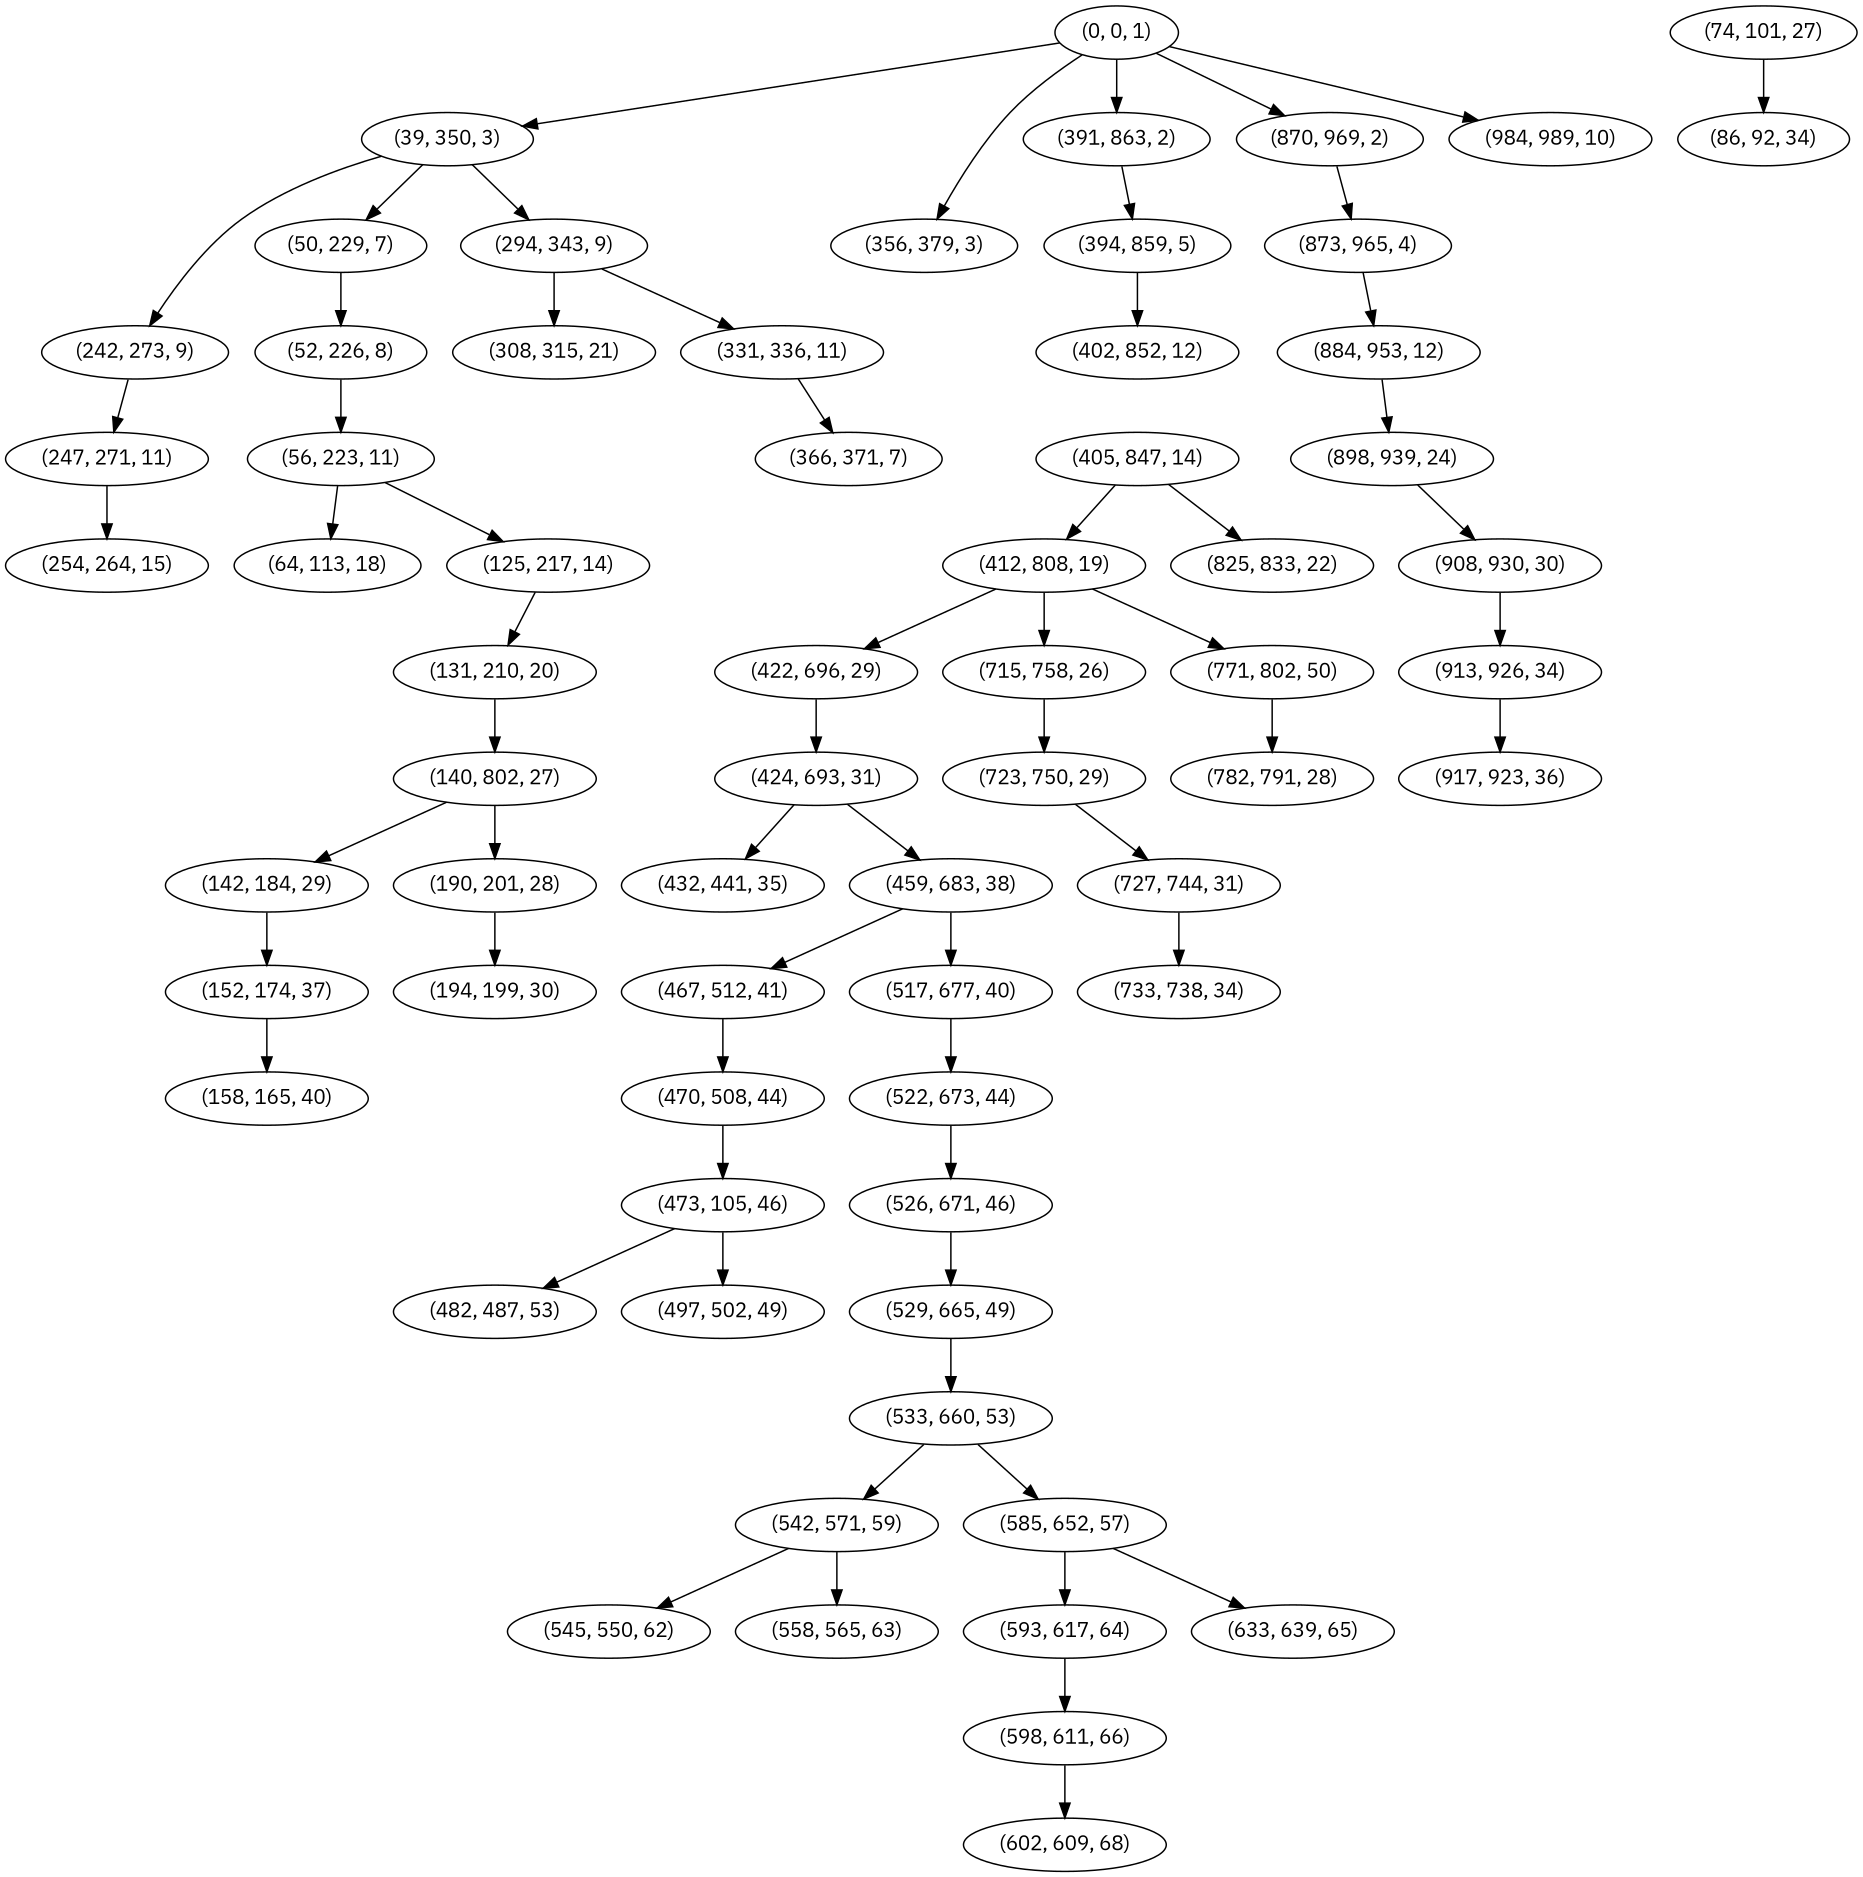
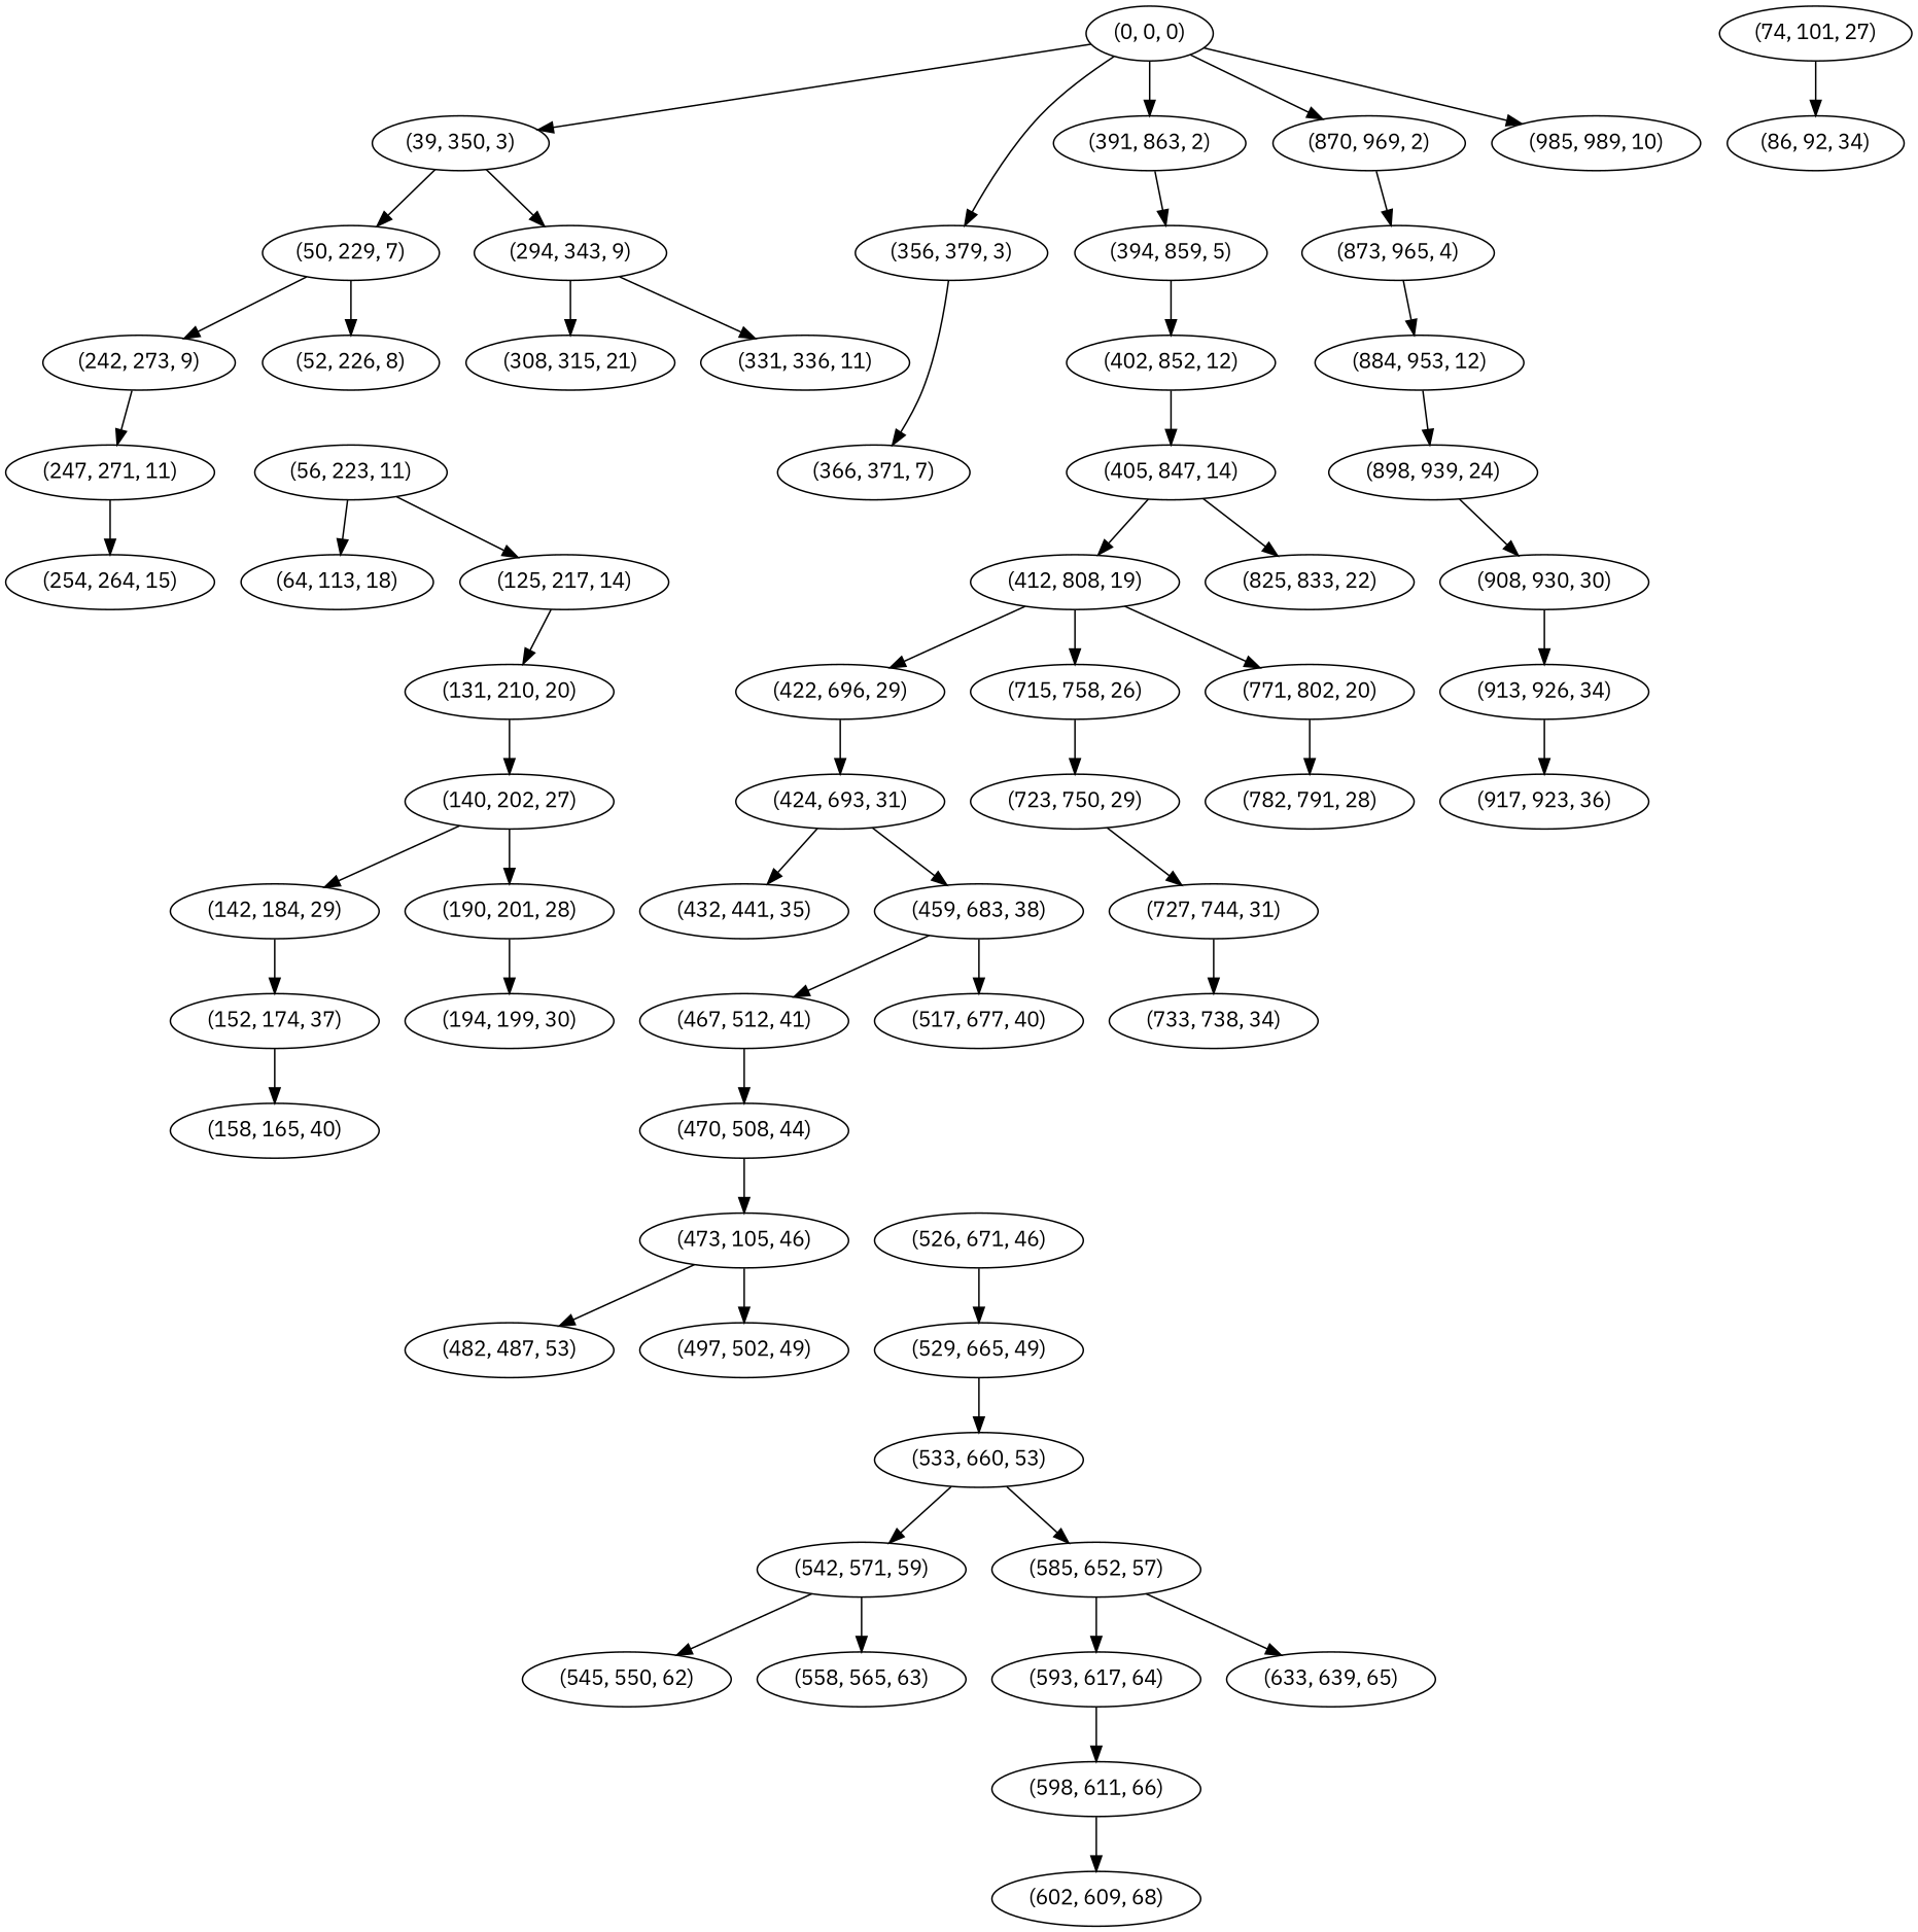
  digraph {
    fontname="IBM Plex Sans"
    node [fontname="IBM Plex Sans"]
    edge [fontname="IBM Plex Sans"]
-   "(0, 0, 0)" [label="(0, 0, 1)"]
+   "(0, 0, 0)"
    "(39, 350, 3)"
    "(356, 379, 3)"
    "(391, 863, 2)"
    "(870, 969, 2)"
-   "(984, 989, 10)"
+   "(984, 989, 10)" [label="(985, 989, 10)"]
    "(50, 229, 7)"
    "(242, 273, 9)"
    "(294, 343, 9)"
    "(366, 371, 7)"
    "(394, 859, 5)"
    "(873, 965, 4)"
    "(52, 226, 8)"
    "(247, 271, 11)"
    "(308, 315, 21)"
    "(331, 336, 11)"
    "(56, 223, 11)"
    "(64, 113, 18)"
    "(125, 217, 14)"
    "(131, 210, 20)"
    "(74, 101, 27)"
    "(86, 92, 34)"
-   "(140, 202, 27)" [label="(140, 802, 27)"]
+   "(140, 202, 27)"
    "(142, 184, 29)"
    "(190, 201, 28)"
    "(152, 174, 37)"
    "(194, 199, 30)"
    "(158, 165, 40)"
    "(254, 264, 15)"
    "(402, 852, 12)"
    "(405, 847, 14)"
    "(412, 808, 19)"
    "(825, 833, 22)"
    "(422, 696, 29)"
    "(715, 758, 26)"
-   "(771, 802, 20)" [label="(771, 802, 50)"]
+   "(771, 802, 20)"
    "(424, 693, 31)"
    "(723, 750, 29)"
    "(782, 791, 28)"
    "(432, 441, 35)"
    "(459, 683, 38)"
    "(467, 512, 41)"
    "(517, 677, 40)"
    "(470, 508, 44)"
-   "(522, 673, 44)"
    n46 [label="(473, 105, 46)"]
    "(482, 487, 53)"
    "(497, 502, 49)"
    "(526, 671, 46)"
    "(529, 665, 49)"
    "(533, 660, 53)"
    "(542, 571, 59)"
    "(585, 652, 57)"
    "(545, 550, 62)"
    "(558, 565, 63)"
    "(593, 617, 64)"
    "(633, 639, 65)"
    "(598, 611, 66)"
    "(602, 609, 68)"
    "(727, 744, 31)"
    "(733, 738, 34)"
    "(884, 953, 12)"
    "(898, 939, 24)"
    "(908, 930, 30)"
    "(913, 926, 34)"
    "(917, 923, 36)"
    "(0, 0, 0)" -> "(39, 350, 3)"
    "(0, 0, 0)" -> "(356, 379, 3)"
    "(0, 0, 0)" -> "(391, 863, 2)"
    "(0, 0, 0)" -> "(870, 969, 2)"
    "(0, 0, 0)" -> "(984, 989, 10)"
    "(39, 350, 3)" -> "(50, 229, 7)"
-   "(39, 350, 3)" -> "(242, 273, 9)"
+   "(50, 229, 7)" -> "(242, 273, 9)"
    "(39, 350, 3)" -> "(294, 343, 9)"
-   "(331, 336, 11)" -> "(366, 371, 7)"
+   "(356, 379, 3)" -> "(366, 371, 7)"
    "(391, 863, 2)" -> "(394, 859, 5)"
    "(870, 969, 2)" -> "(873, 965, 4)"
    "(50, 229, 7)" -> "(52, 226, 8)"
    "(242, 273, 9)" -> "(247, 271, 11)"
    "(294, 343, 9)" -> "(308, 315, 21)"
    "(294, 343, 9)" -> "(331, 336, 11)"
    "(394, 859, 5)" -> "(402, 852, 12)"
    "(873, 965, 4)" -> "(884, 953, 12)"
-   "(52, 226, 8)" -> "(56, 223, 11)"
    "(247, 271, 11)" -> "(254, 264, 15)"
    "(56, 223, 11)" -> "(64, 113, 18)"
    "(56, 223, 11)" -> "(125, 217, 14)"
    "(125, 217, 14)" -> "(131, 210, 20)"
    "(131, 210, 20)" -> "(140, 202, 27)"
    "(74, 101, 27)" -> "(86, 92, 34)"
    "(140, 202, 27)" -> "(142, 184, 29)"
    "(140, 202, 27)" -> "(190, 201, 28)"
    "(142, 184, 29)" -> "(152, 174, 37)"
    "(190, 201, 28)" -> "(194, 199, 30)"
    "(152, 174, 37)" -> "(158, 165, 40)"
+   "(402, 852, 12)" -> "(405, 847, 14)"
    "(405, 847, 14)" -> "(412, 808, 19)"
    "(405, 847, 14)" -> "(825, 833, 22)"
    "(412, 808, 19)" -> "(422, 696, 29)"
    "(412, 808, 19)" -> "(715, 758, 26)"
    "(412, 808, 19)" -> "(771, 802, 20)"
    "(422, 696, 29)" -> "(424, 693, 31)"
    "(715, 758, 26)" -> "(723, 750, 29)"
    "(771, 802, 20)" -> "(782, 791, 28)"
    "(424, 693, 31)" -> "(432, 441, 35)"
    "(424, 693, 31)" -> "(459, 683, 38)"
    "(723, 750, 29)" -> "(727, 744, 31)"
    "(459, 683, 38)" -> "(467, 512, 41)"
    "(459, 683, 38)" -> "(517, 677, 40)"
    "(467, 512, 41)" -> "(470, 508, 44)"
-   "(517, 677, 40)" -> "(522, 673, 44)"
    "(470, 508, 44)" -> n46
-   "(522, 673, 44)" -> "(526, 671, 46)"
    n46 -> "(482, 487, 53)"
    n46 -> "(497, 502, 49)"
    "(526, 671, 46)" -> "(529, 665, 49)"
    "(529, 665, 49)" -> "(533, 660, 53)"
    "(533, 660, 53)" -> "(542, 571, 59)"
    "(533, 660, 53)" -> "(585, 652, 57)"
    "(542, 571, 59)" -> "(545, 550, 62)"
    "(542, 571, 59)" -> "(558, 565, 63)"
    "(585, 652, 57)" -> "(593, 617, 64)"
    "(585, 652, 57)" -> "(633, 639, 65)"
    "(593, 617, 64)" -> "(598, 611, 66)"
    "(598, 611, 66)" -> "(602, 609, 68)"
    "(727, 744, 31)" -> "(733, 738, 34)"
    "(884, 953, 12)" -> "(898, 939, 24)"
    "(898, 939, 24)" -> "(908, 930, 30)"
    "(908, 930, 30)" -> "(913, 926, 34)"
    "(913, 926, 34)" -> "(917, 923, 36)"
  }
